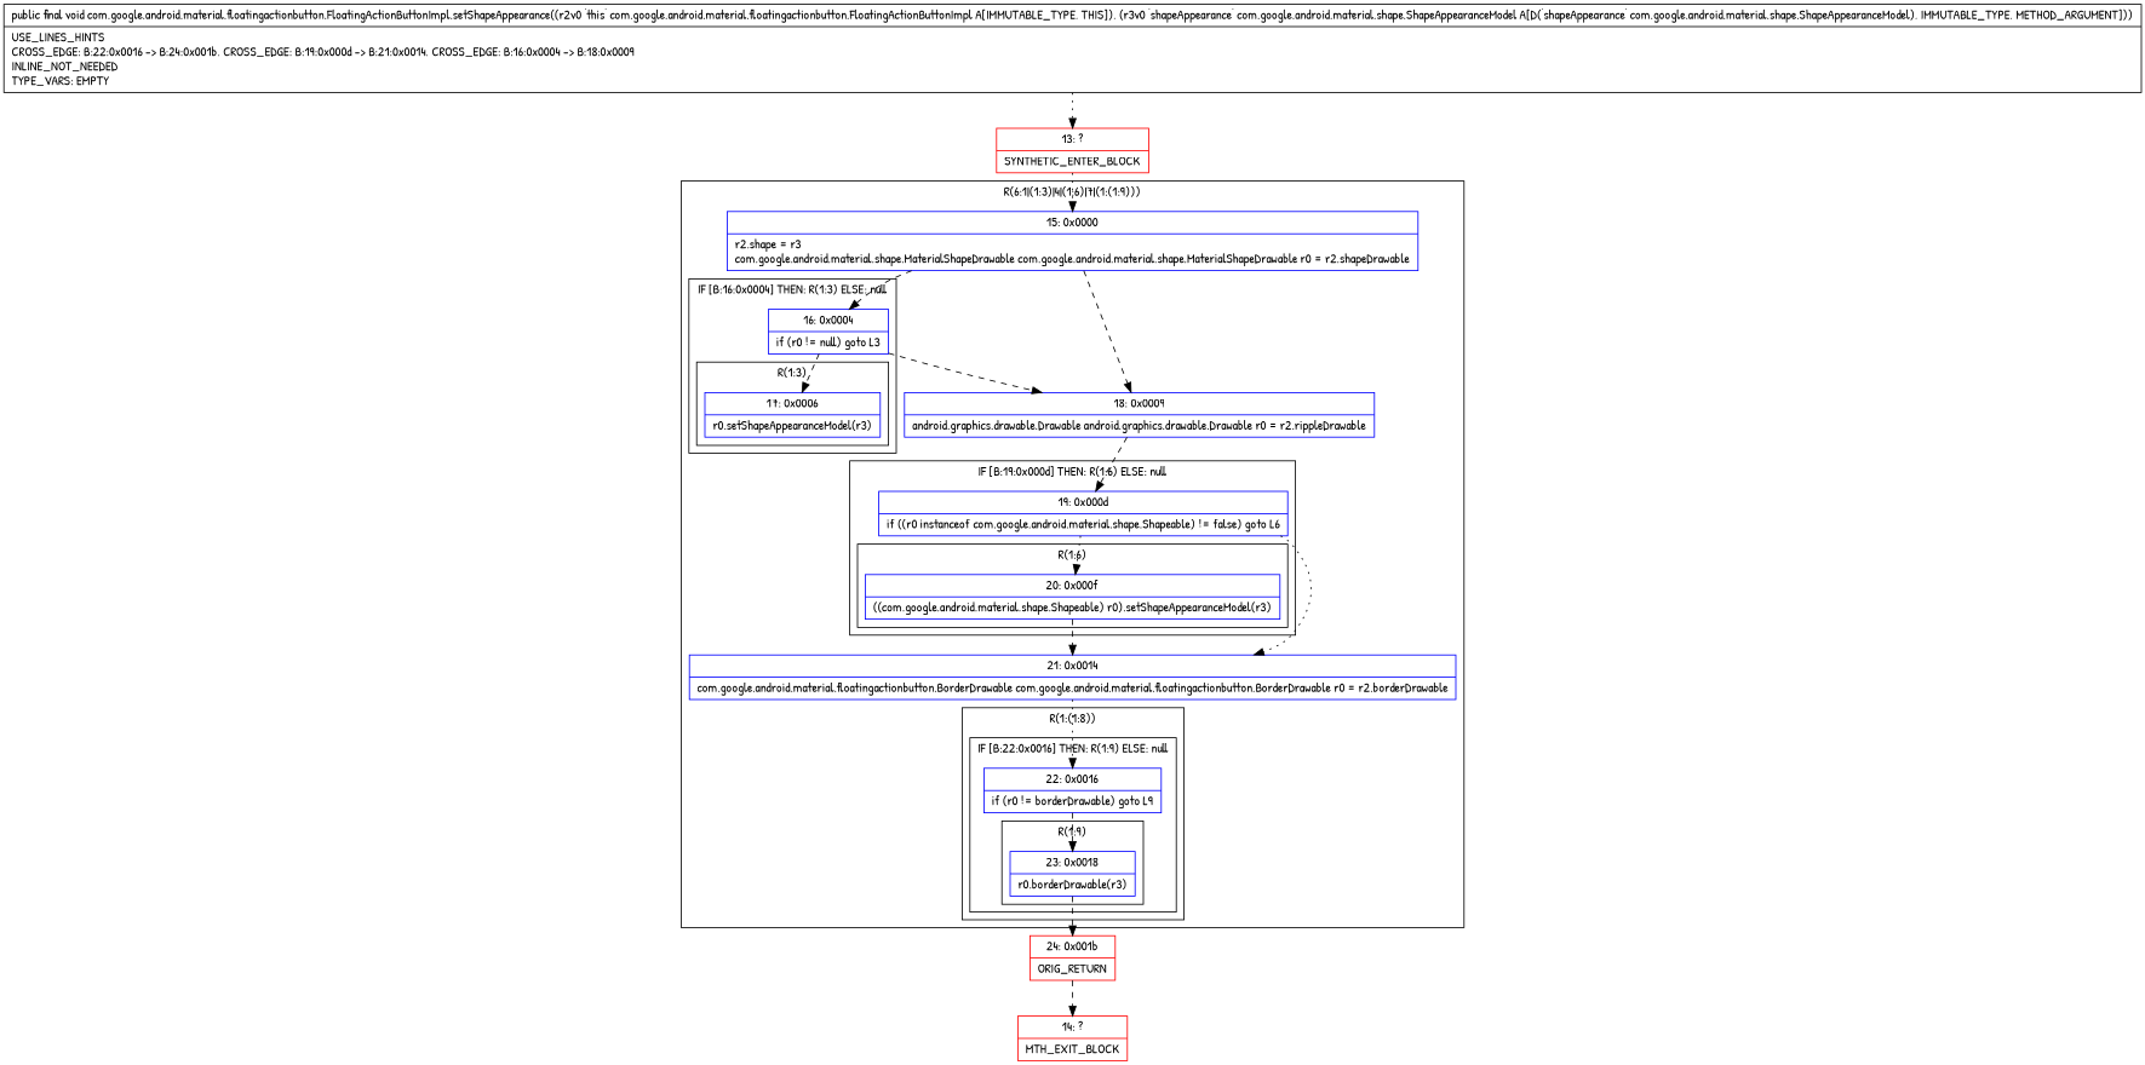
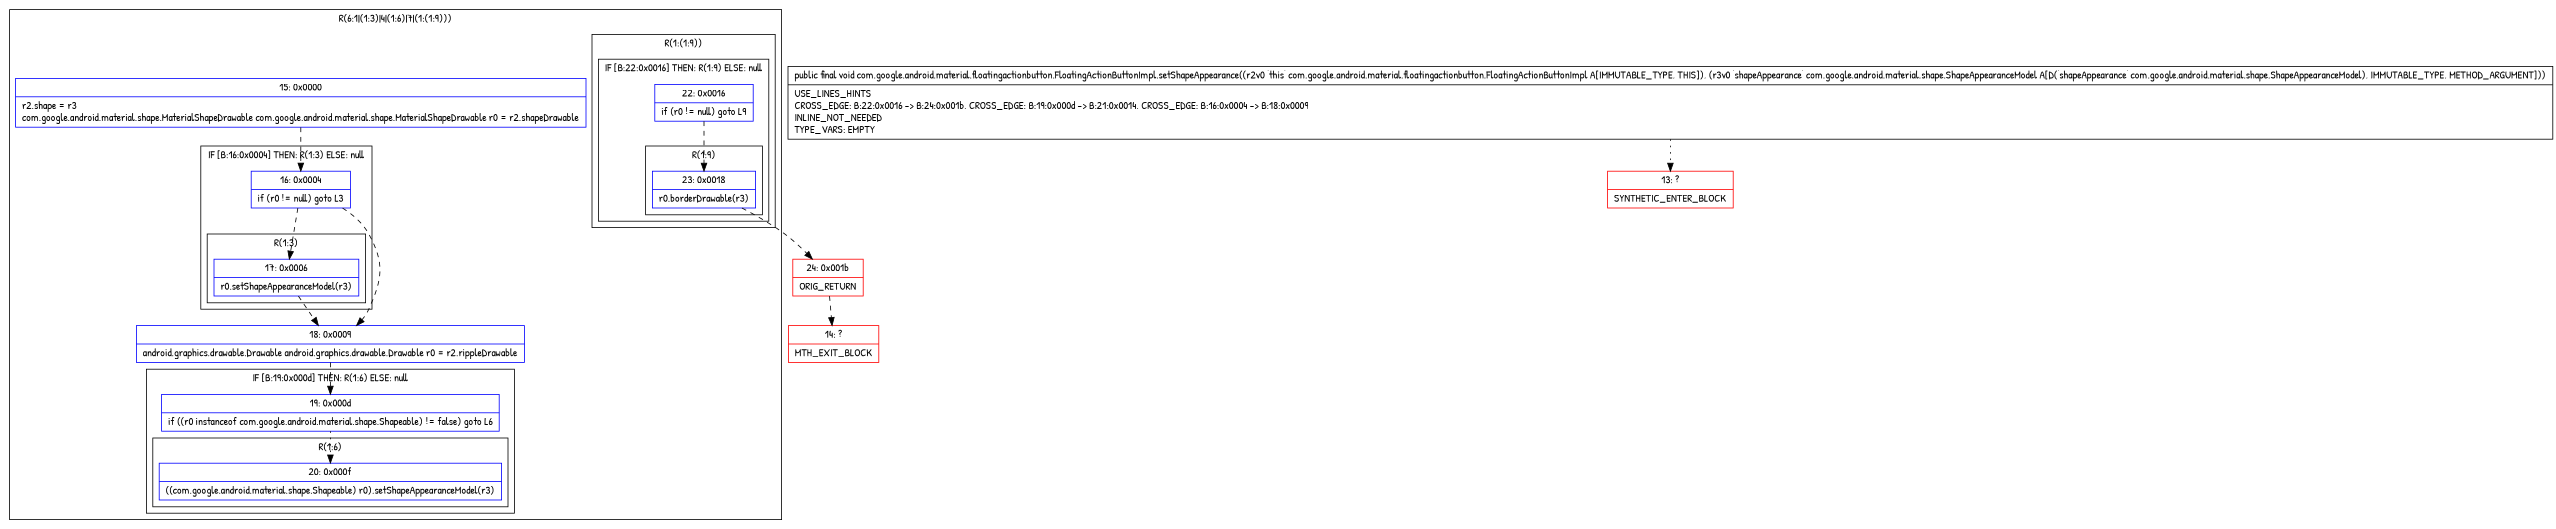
  digraph {
    fontname="Patrick Hand"
    node [color=blue fontname="Patrick Hand" shape=record]
    edge [fontname="Patrick Hand" style=dashed]
    n1 [label="{17\:\ 0x0006|r0.setShapeAppearanceModel(r3)\l}"]
    n2 [label="{16\:\ 0x0004|if (r0 != null) goto L3\l}"]
    n3 [label="{20\:\ 0x000f|((com.google.android.material.shape.Shapeable) r0).setShapeAppearanceModel(r3)\l}"]
    n4 [label="{19\:\ 0x000d|if ((r0 instanceof com.google.android.material.shape.Shapeable) != false) goto L6\l}"]
    n5 [label="{23\:\ 0x0018|r0.borderDrawable(r3)\l}"]
-   n6 [label="{22\:\ 0x0016|if (r0 != borderDrawable) goto L9\l}"]
+   n6 [label="{22\:\ 0x0016|if (r0 != null) goto L9\l}"]
    n7 [label="{15\:\ 0x0000|r2.shape = r3\lcom.google.android.material.shape.MaterialShapeDrawable com.google.android.material.shape.MaterialShapeDrawable r0 = r2.shapeDrawable\l}"]
    n8 [label="{18\:\ 0x0009|android.graphics.drawable.Drawable android.graphics.drawable.Drawable r0 = r2.rippleDrawable\l}"]
-   n9 [label="{21\:\ 0x0014|com.google.android.material.floatingactionbutton.BorderDrawable com.google.android.material.floatingactionbutton.BorderDrawable r0 = r2.borderDrawable\l}"]
    n10 [color=red label="{24\:\ 0x001b|ORIG_RETURN\l}"]
    n11 [color=red label="{14\:\ ?|MTH_EXIT_BLOCK\l}"]
    n12 [color=red label="{13\:\ ?|SYNTHETIC_ENTER_BLOCK\l}"]
    n13 [label="{public final void com.google.android.material.floatingactionbutton.FloatingActionButtonImpl.setShapeAppearance((r2v0 'this' com.google.android.material.floatingactionbutton.FloatingActionButtonImpl A[IMMUTABLE_TYPE, THIS]), (r3v0 'shapeAppearance' com.google.android.material.shape.ShapeAppearanceModel A[D('shapeAppearance' com.google.android.material.shape.ShapeAppearanceModel), IMMUTABLE_TYPE, METHOD_ARGUMENT]))  | USE_LINES_HINTS\lCROSS_EDGE: B:22:0x0016 \-\> B:24:0x001b, CROSS_EDGE: B:19:0x000d \-\> B:21:0x0014, CROSS_EDGE: B:16:0x0004 \-\> B:18:0x0009\lINLINE_NOT_NEEDED\lTYPE_VARS: EMPTY\l}" color=""]
    subgraph cluster_1 {
      label="R(6:1|(1:3)|4|(1:6)|7|(1:(1:9)))"
      n7
      n8
-     n9
      subgraph cluster_2 {
        label="IF [B:16:0x0004] THEN: R(1:3) ELSE: null"
        n2
        subgraph cluster_3 {
          label="R(1:3)"
          n1
        }
      }
      subgraph cluster_4 {
        label="IF [B:19:0x000d] THEN: R(1:6) ELSE: null"
        n4
        subgraph cluster_5 {
          label="R(1:6)"
          n3
        }
      }
      subgraph cluster_6 {
-       label="R(1:(1:8))"
+       label="R(1:(1:9))"
        subgraph cluster_7 {
          label="IF [B:22:0x0016] THEN: R(1:9) ELSE: null"
          n6
          subgraph cluster_8 {
            label="R(1:9)"
            n5
          }
        }
      }
    }
-   n7 -> n8
+   n1 -> n8
    n2 -> n1
    n2 -> n8
-   n3 -> n9
    n4 -> n3 [style=dotted]
-   n4 -> n9 [style=dotted]
    n5 -> n10
    n6 -> n5
    n7 -> n2
    n8 -> n4
-   n9 -> n6 [style=dotted]
    n10 -> n11
-   n12 -> n7 [style=dotted]
    n13 -> n12 [style=dotted]
  }
